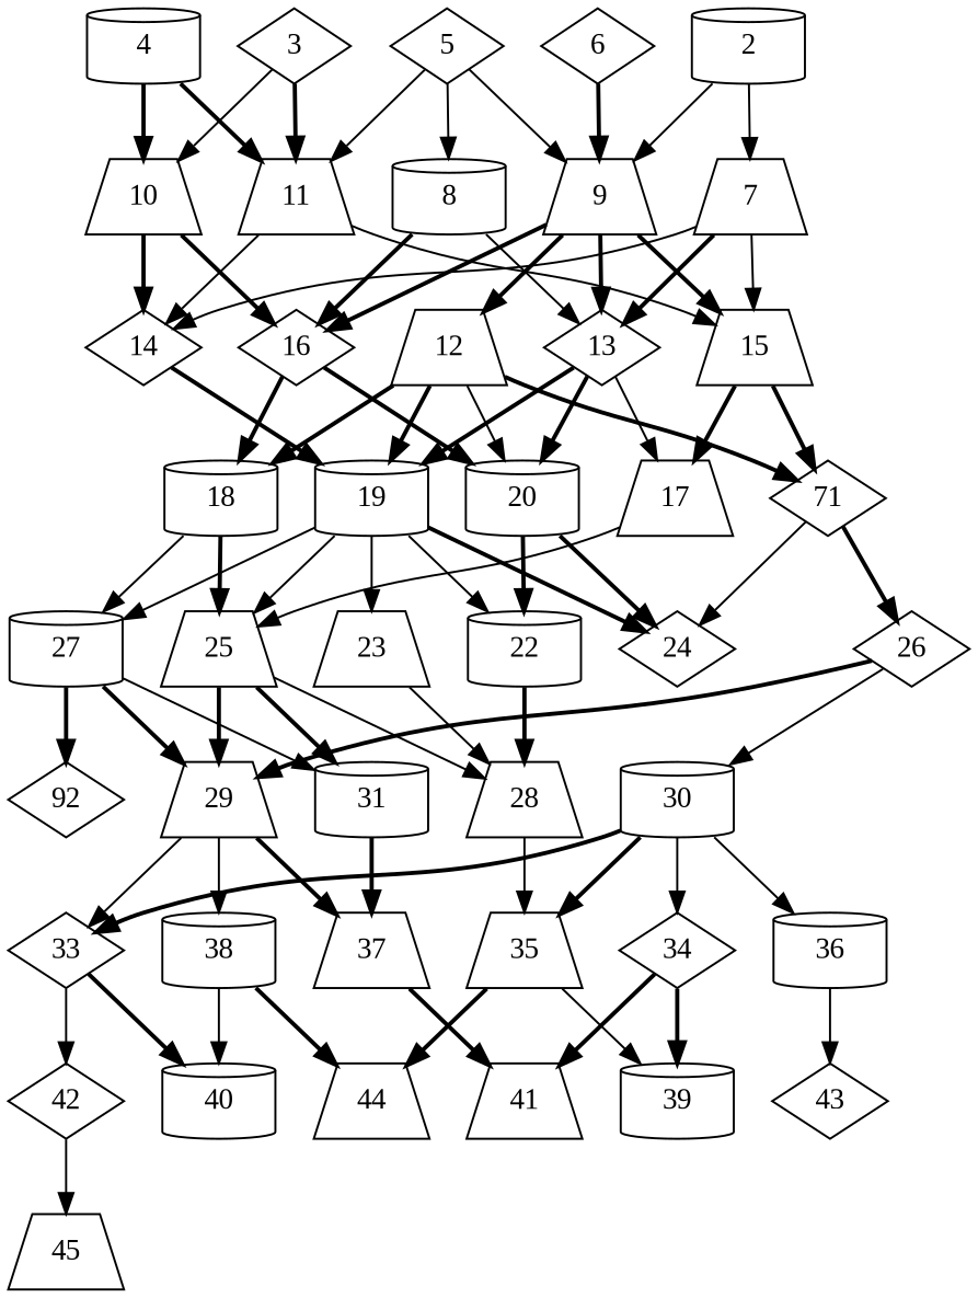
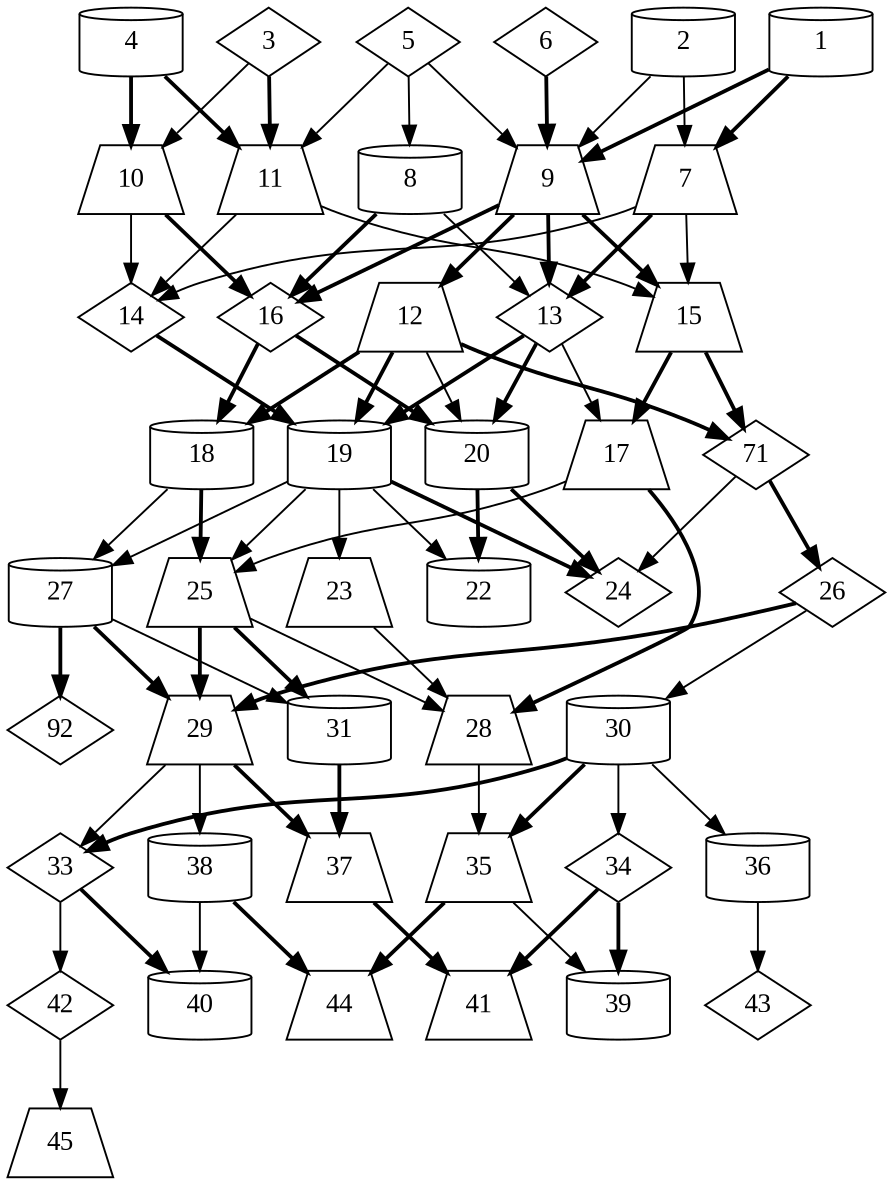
  digraph {
    fontname="Liberation Serif"
    node [alpha=0.09 fontname="Liberation Serif" shape=trapezium]
    edge [fontname="Liberation Serif" style=bold]
+   1 [expect_size=38830080 shape=cylinder]
    7 [alpha=0.03 expect_size=33760256]
    9 [alpha=0.05 expect_size=25966592]
    13 [alpha=0.19 expect_size=46831616 shape=diamond]
    14 [alpha=0.17 expect_size=45095936 shape=diamond]
    15 [alpha=0.14 expect_size=47313920]
    16 [alpha=0.15 expect_size=22146048 shape=diamond]
    12 [alpha=0.08 expect_size=8437760]
    19 [alpha=0.13 expect_size=7097344 shape=cylinder]
    20 [alpha=0.11 expect_size=19546112 shape=cylinder]
    17 [alpha=0.18 expect_size=26369024]
    n12 [alpha=0.04 expect_size=19613696 label=71 shape=diamond]
    18 [alpha=0.13 expect_size=34556928 shape=cylinder]
    2 [alpha=0.16 expect_size=47605760 shape=cylinder]
    3 [alpha=0.19 expect_size=40823808 shape=diamond]
    10 [alpha=0.00 expect_size=38104064]
    11 [alpha=0.16 expect_size=34249728]
    4 [alpha=0.01 expect_size=9895936 shape=cylinder]
    5 [expect_size=38739968 shape=diamond]
    8 [alpha=0.08 expect_size=15347712 shape=cylinder]
    6 [alpha=0.02 expect_size=40096768 shape=diamond]
    25 [expect_size=18141184]
    27 [alpha=0.15 expect_size=38522880 shape=cylinder]
    22 [alpha=0.14 expect_size=9771008 shape=cylinder]
    23 [alpha=0.20 expect_size=27638784]
    24 [alpha=0.07 expect_size=25014272 shape=diamond]
    26 [alpha=0.06 expect_size=51092480 shape=diamond]
    28 [alpha=0.07 expect_size=34491392]
    29 [expect_size=18904064]
    31 [alpha=0.13 expect_size=26937344 shape=cylinder]
    n31 [alpha=0.02 expect_size=35238912 label=92 shape=diamond]
    30 [alpha=0.05 expect_size=48417792 shape=cylinder]
    35 [alpha=0.15 expect_size=38173696]
    33 [expect_size=21312512 shape=diamond]
    37 [alpha=0.01 expect_size=26484736]
    38 [alpha=0.12 expect_size=13548544 shape=cylinder]
    34 [alpha=0.13 expect_size=20739072 shape=diamond]
    36 [alpha=0.04 expect_size=12742656 shape=cylinder]
    39 [alpha=0.03 expect_size=31223808 shape=cylinder]
    44 [alpha=0.06 expect_size=27897856]
    40 [alpha=0.20 expect_size=5862400 shape=cylinder]
    42 [alpha=0.08 expect_size=47997952 shape=diamond]
    41 [alpha=0.03 expect_size=17513472]
    43 [alpha=0.03 expect_size=6139904 shape=diamond]
    45 [alpha=0.14 expect_size=11570176]
+   1 -> 7
+   1 -> 9
    7 -> 13
    7 -> 14 [style=solid]
    7 -> 15 [style=solid]
    9 -> 13
    9 -> 15
    9 -> 16
    9 -> 12
    13 -> 19
    13 -> 20
    13 -> 17 [style=solid]
    14 -> 19
    15 -> 17
    15 -> n12
    16 -> 20
    16 -> 18
    12 -> 19
    12 -> 20 [style=solid]
    12 -> n12
    12 -> 18
    19 -> 25 [style=solid]
    19 -> 27 [style=solid]
    19 -> 22 [style=solid]
    19 -> 23 [style=solid]
    19 -> 24
    20 -> 22
    20 -> 24
    17 -> 25 [style=solid]
    n12 -> 24 [style=solid]
    n12 -> 26
    18 -> 25
    18 -> 27 [style=solid]
    2 -> 7 [style=solid]
    2 -> 9 [style=solid]
    3 -> 10 [style=solid]
    3 -> 11
-   10 -> 14
+   10 -> 14 [style=solid]
    10 -> 16
    11 -> 14 [style=solid]
    11 -> 15 [style=solid]
    4 -> 10
    4 -> 11
    5 -> 9 [style=solid]
    5 -> 11 [style=solid]
    5 -> 8 [style=solid]
    8 -> 13 [style=solid]
    8 -> 16
    6 -> 9
    25 -> 28 [style=solid]
    25 -> 29
    25 -> 31
    27 -> 29
    27 -> 31 [style=solid]
    27 -> n31
-   22 -> 28
+   17 -> 28
    23 -> 28 [style=solid]
    26 -> 29
    26 -> 30 [style=solid]
    28 -> 35 [style=solid]
    29 -> 33 [style=solid]
    29 -> 37
    29 -> 38 [style=solid]
    31 -> 37
    30 -> 35
    30 -> 33
    30 -> 34 [style=solid]
    30 -> 36 [style=solid]
    35 -> 39 [style=solid]
    35 -> 44
    33 -> 40
    33 -> 42 [style=solid]
    37 -> 41
    38 -> 44
    38 -> 40 [style=solid]
    34 -> 39
    34 -> 41
    36 -> 43 [style=solid]
    42 -> 45 [style=solid]
  }
